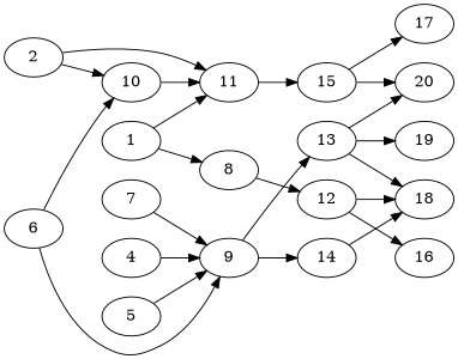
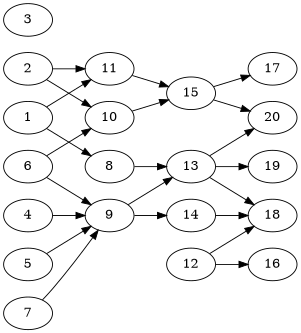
  digraph {
    rankdir=LR
    node [alpha=0.11]
    1 [alpha=0.07 expect_size=15498240]
    11 [alpha=0.15 expect_size=10791936]
    8 [alpha=0.09 expect_size=49327104]
    15 [expect_size=13437952]
    20 [alpha=0.07 expect_size=22149120]
    17 [alpha=0.10 expect_size=32021504]
    2 [alpha=0.09 expect_size=34450432]
    10 [alpha=0.02 expect_size=41032704]
    12 [alpha=0.05 expect_size=28015616]
    16 [expect_size=38342656]
    18 [alpha=0.17 expect_size=47293440]
    13 [alpha=0.02 expect_size=49939456]
    19 [alpha=0.02 expect_size=21475328]
+   3 [alpha=0.19 expect_size=49316864]
    4 [alpha=0.05 expect_size=39003136]
    9 [alpha=0.00 expect_size=20518912]
    14 [alpha=0.05 expect_size=48058368]
    5 [expect_size=22992896]
    6 [alpha=0.17 expect_size=23748608]
    7 [alpha=0.06 expect_size=24869888]
    1 -> 11
    1 -> 8
    11 -> 15
-   8 -> 12
+   8 -> 13
    15 -> 20
    15 -> 17
    2 -> 11
    2 -> 10
-   10 -> 11
+   10 -> 15
    12 -> 16
    12 -> 18
    13 -> 20
    13 -> 18
    13 -> 19
    4 -> 9
    9 -> 13
    9 -> 14
    14 -> 18
    5 -> 9
    6 -> 10
    6 -> 9
    7 -> 9
  }
